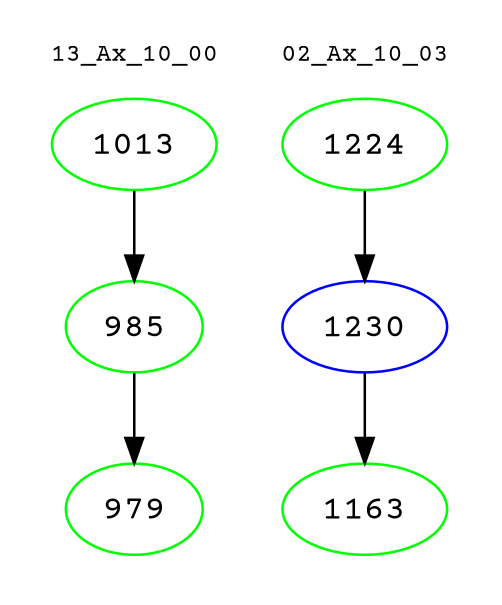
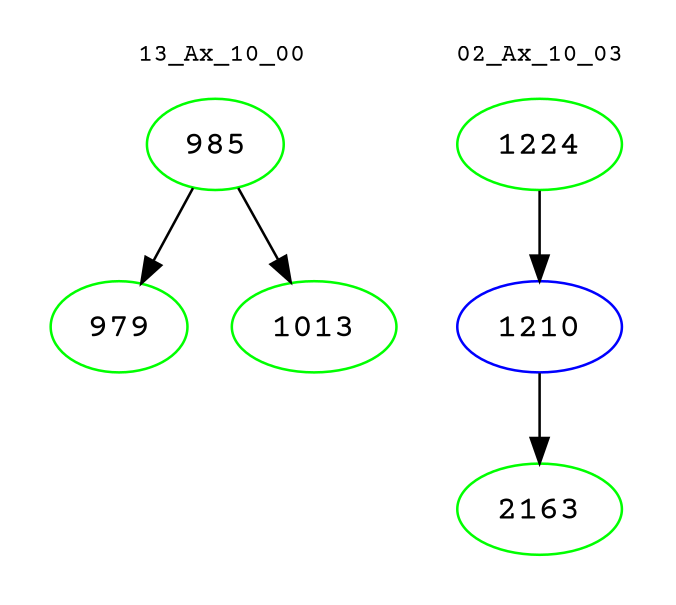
  digraph {
    fontname="Courier Prime"
    node [color=green fontname="Courier Prime"]
    edge [color=black fontname="Courier Prime"]
    n1 [label=985]
    n2 [label=979]
    n3 [label=1013]
-   n4 [color=blue label=1230]
-   n5 [label=1163]
+   n4 [color=blue label=1210]
+   n5 [label=2163]
    n6 [label=1224]
    subgraph cluster_1 {
      color=white
      fontsize=10
      label="13_Ax_10_00"
      n1
      n2
      n3
    }
    subgraph cluster_2 {
      color=white
      fontsize=10
      label="02_Ax_10_03"
      n4
      n5
      n6
    }
    n1 -> n2
-   n3 -> n1
+   n1 -> n3
    n4 -> n5
    n6 -> n4
  }
